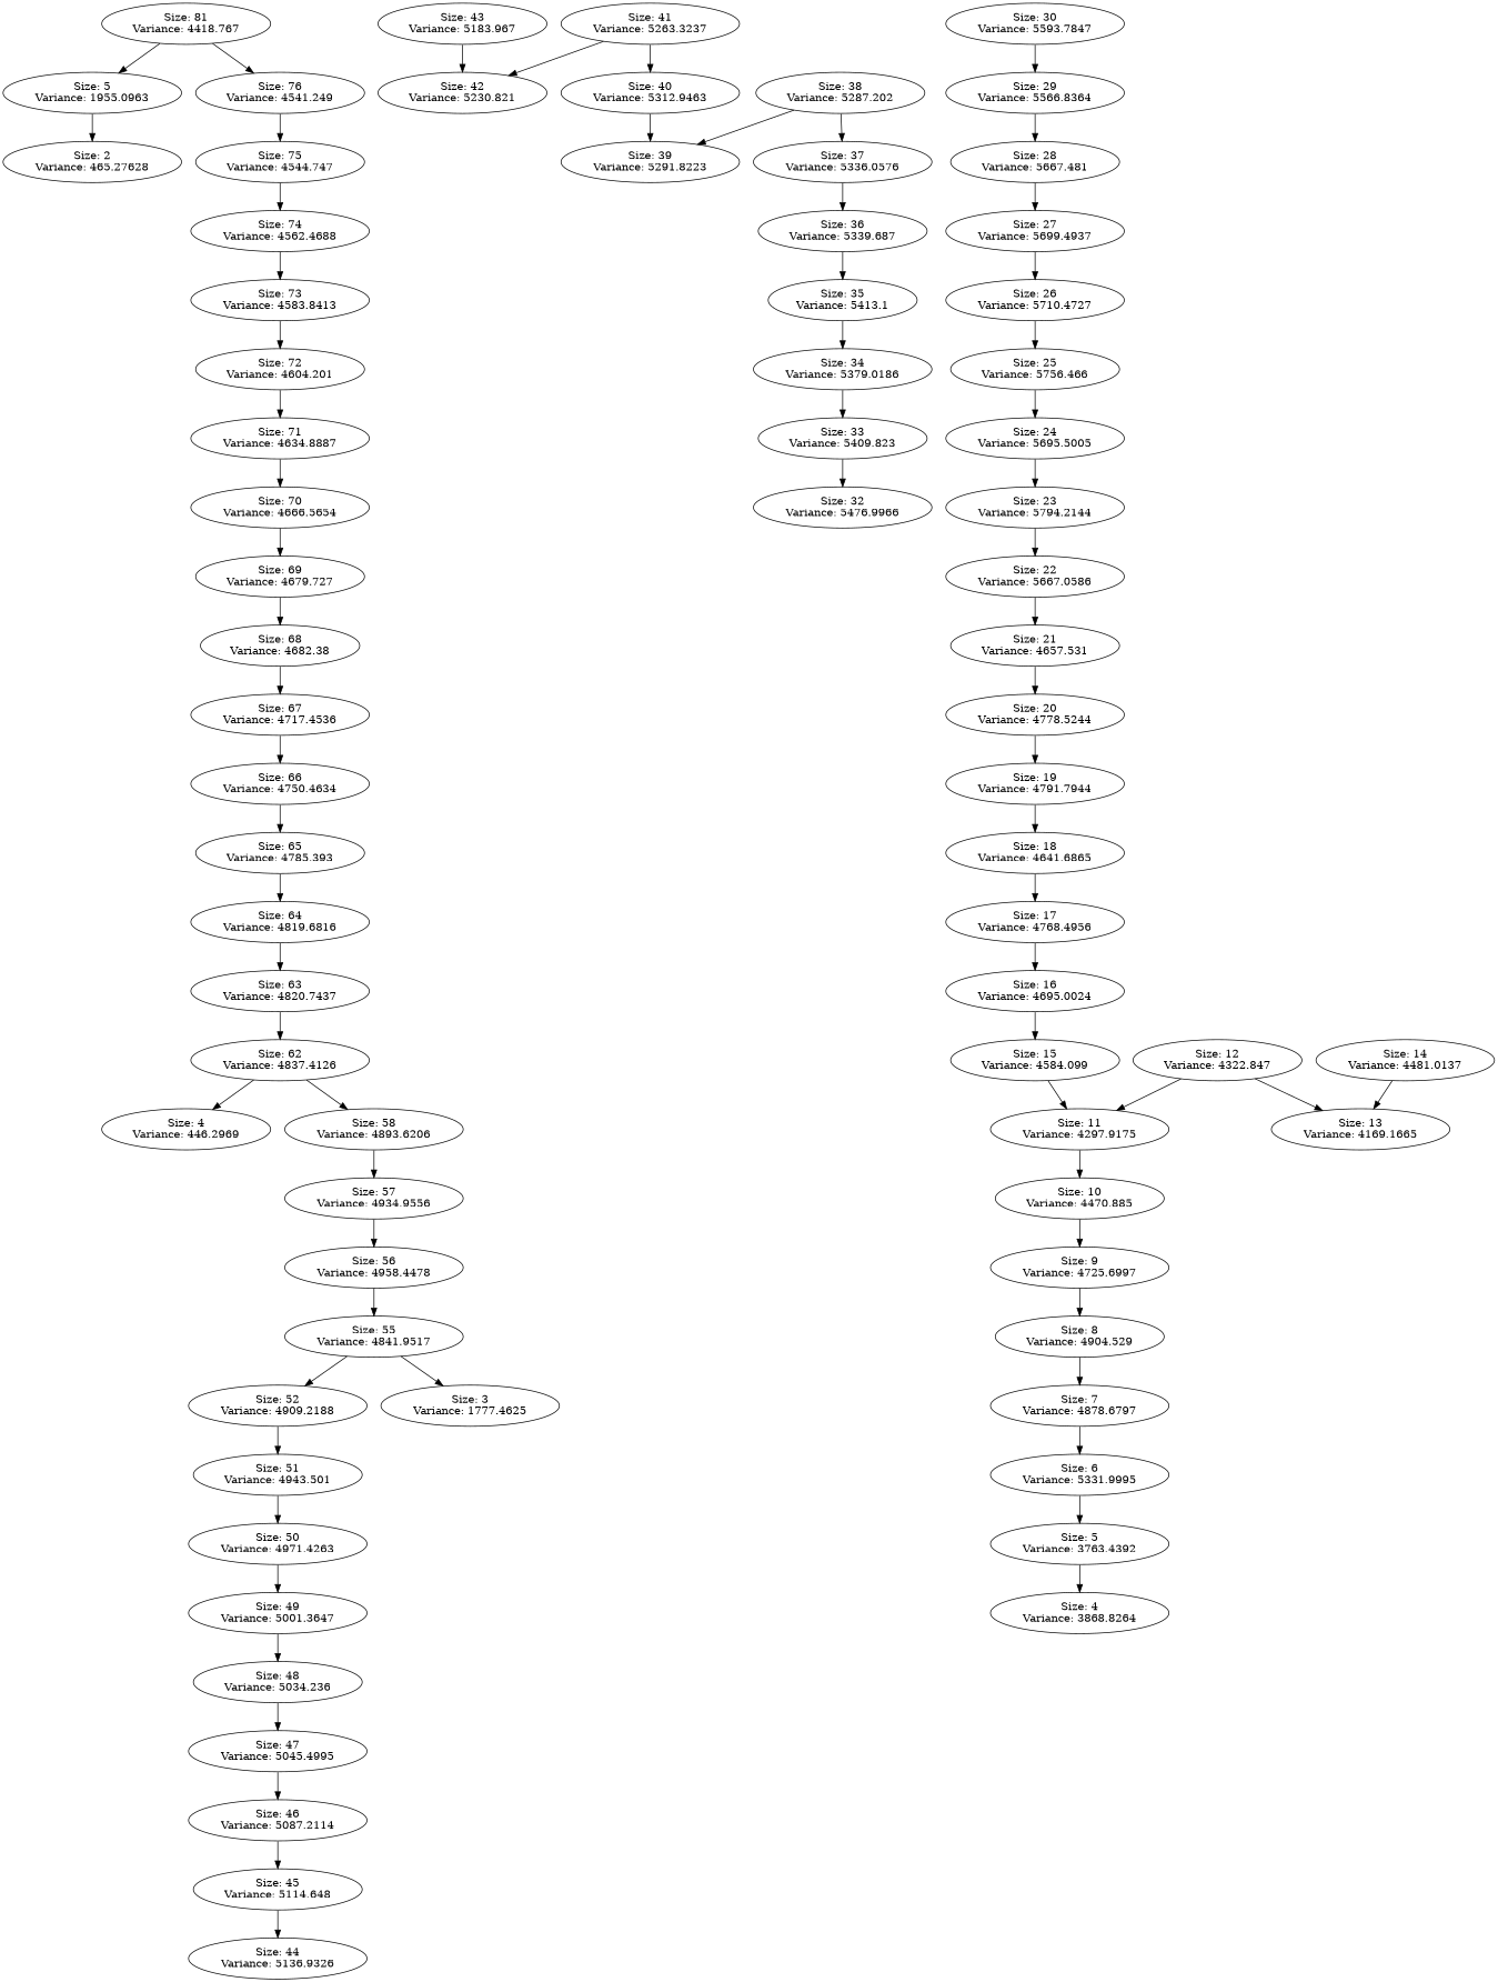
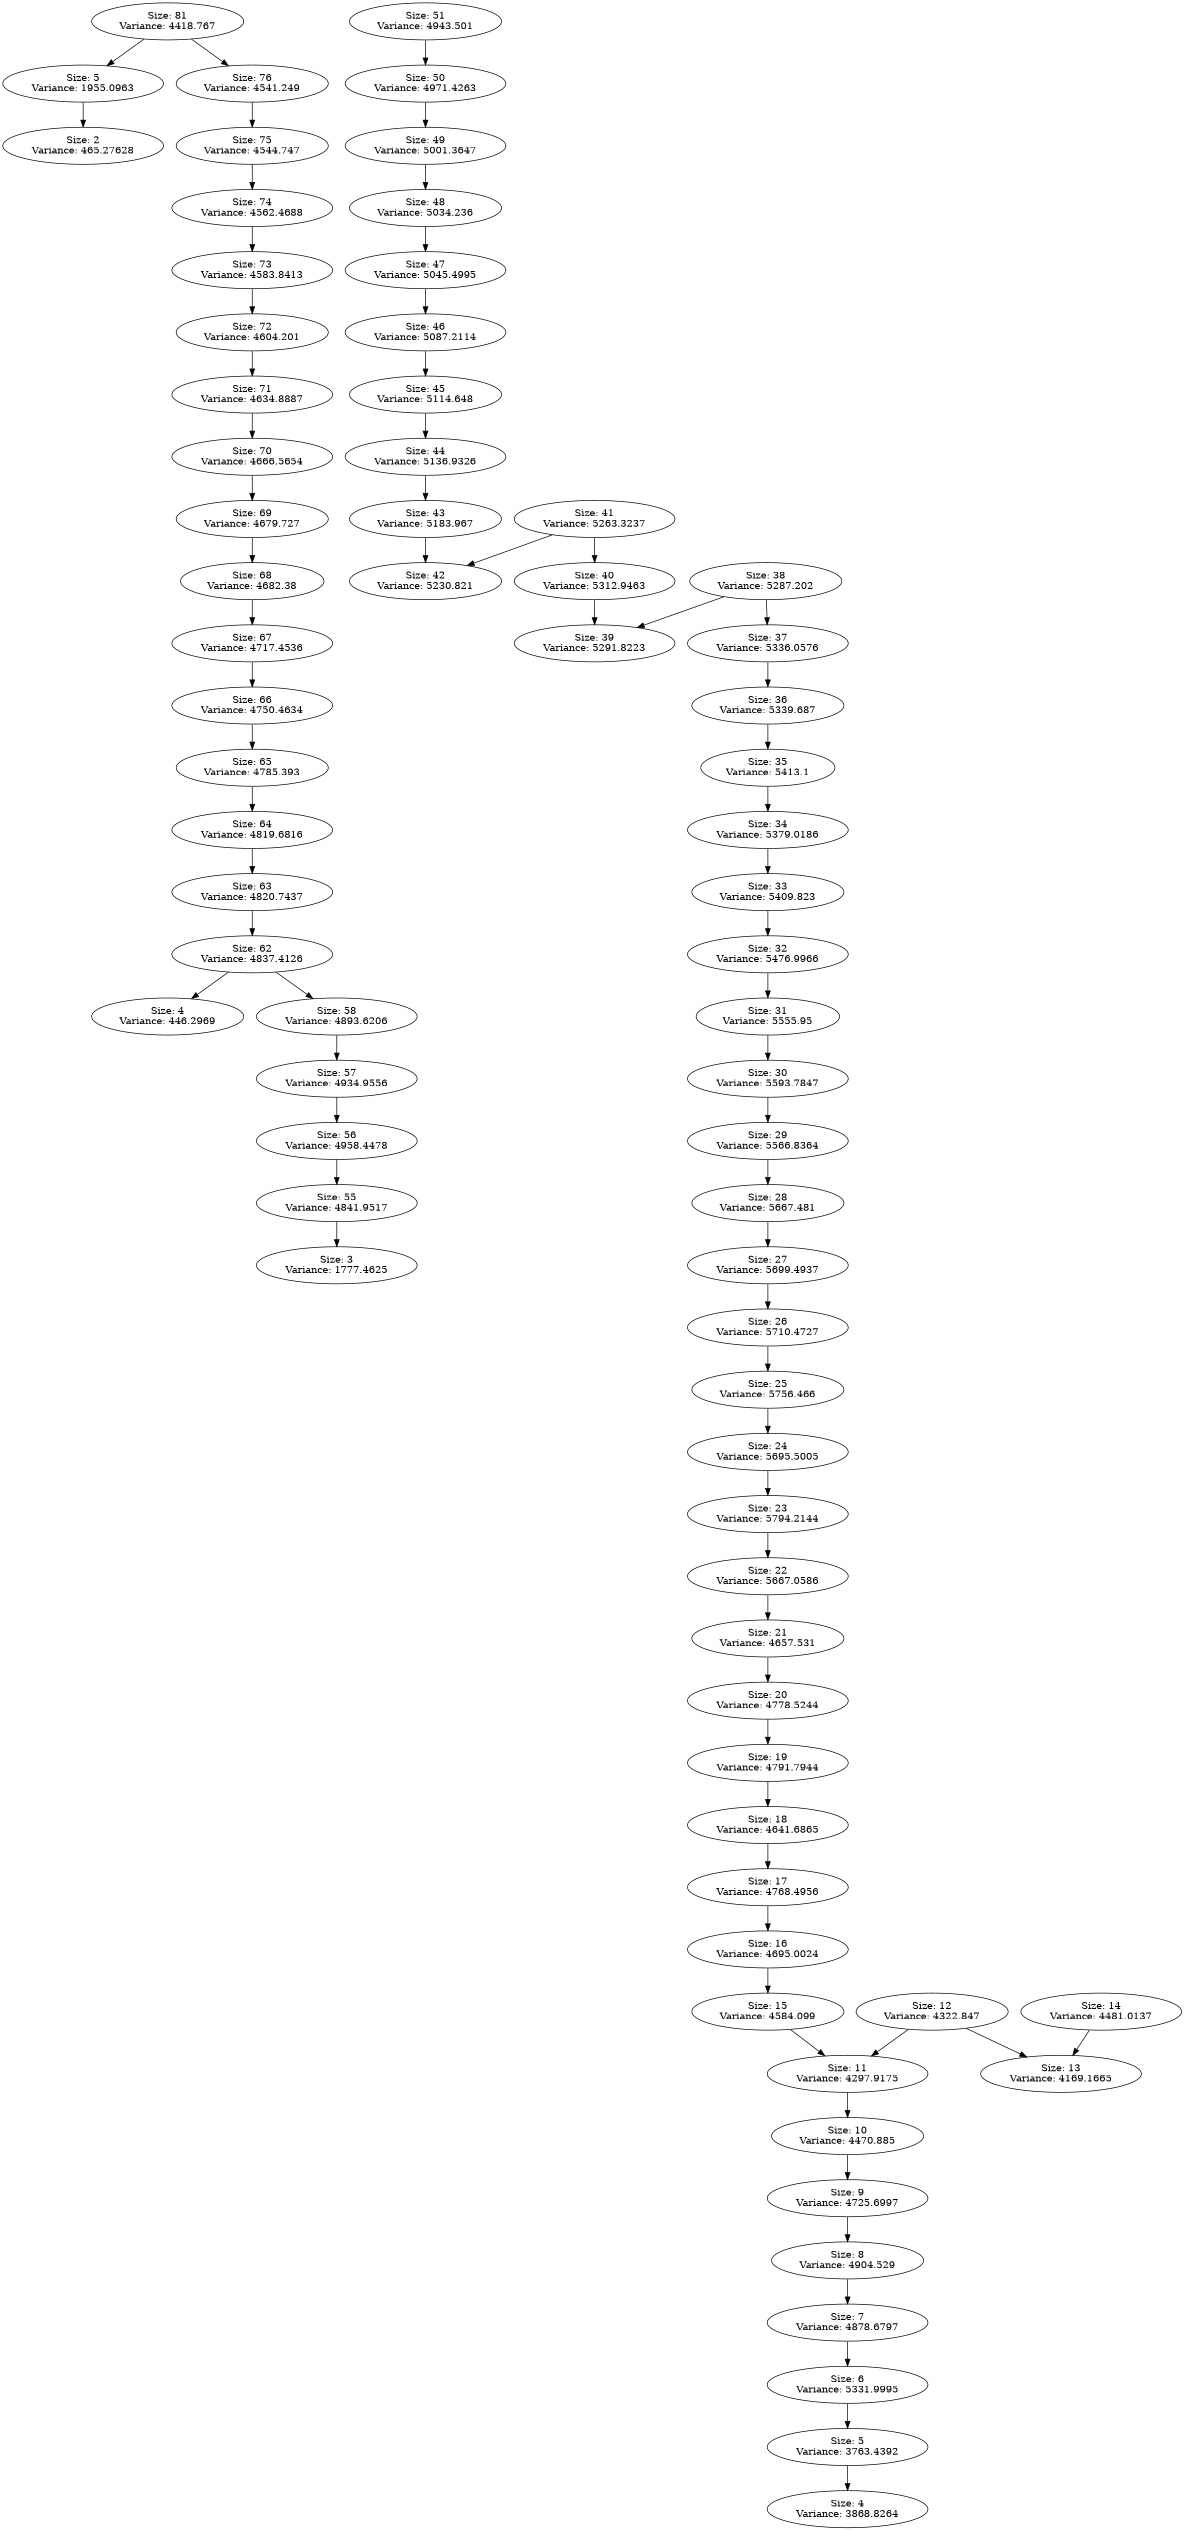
  digraph {
    L=67
    "Size: 81\nVariance: 4418.767"
    "Size: 5\nVariance: 1955.0963"
    "Size: 76\nVariance: 4541.249"
    "Size: 2\nVariance: 465.27628"
    "Size: 75\nVariance: 4544.747"
    "Size: 74\nVariance: 4562.4688"
    "Size: 73\nVariance: 4583.8413"
    "Size: 72\nVariance: 4604.201"
    "Size: 71\nVariance: 4634.8887"
    "Size: 70\nVariance: 4666.5654"
    "Size: 69\nVariance: 4679.727"
    "Size: 68\nVariance: 4682.38"
    "Size: 67\nVariance: 4717.4536"
    "Size: 66\nVariance: 4750.4634"
    "Size: 65\nVariance: 4785.393"
    "Size: 64\nVariance: 4819.6816"
    "Size: 63\nVariance: 4820.7437"
    "Size: 62\nVariance: 4837.4126"
    "Size: 4\nVariance: 446.2969"
    "Size: 58\nVariance: 4893.6206"
    "Size: 57\nVariance: 4934.9556"
    "Size: 56\nVariance: 4958.4478"
    "Size: 55\nVariance: 4841.9517"
-   "Size: 52\nVariance: 4909.2188"
    "Size: 3\nVariance: 1777.4625"
    "Size: 51\nVariance: 4943.501"
    "Size: 50\nVariance: 4971.4263"
    "Size: 49\nVariance: 5001.3647"
    "Size: 48\nVariance: 5034.236"
    "Size: 47\nVariance: 5045.4995"
    "Size: 46\nVariance: 5087.2114"
    "Size: 45\nVariance: 5114.648"
    "Size: 44\nVariance: 5136.9326"
    "Size: 43\nVariance: 5183.967"
    "Size: 42\nVariance: 5230.821"
    "Size: 41\nVariance: 5263.3237"
    "Size: 40\nVariance: 5312.9463"
    "Size: 39\nVariance: 5291.8223"
    "Size: 38\nVariance: 5287.202"
    "Size: 37\nVariance: 5336.0576"
    "Size: 36\nVariance: 5339.687"
    "Size: 35\nVariance: 5413.1"
    "Size: 34\nVariance: 5379.0186"
    "Size: 33\nVariance: 5409.823"
    "Size: 32\nVariance: 5476.9966"
+   "Size: 31\nVariance: 5555.95"
    "Size: 30\nVariance: 5593.7847"
    "Size: 29\nVariance: 5566.8364"
    "Size: 28\nVariance: 5667.481"
    "Size: 27\nVariance: 5699.4937"
    "Size: 26\nVariance: 5710.4727"
    "Size: 25\nVariance: 5756.466"
    "Size: 24\nVariance: 5695.5005"
    "Size: 23\nVariance: 5794.2144"
    "Size: 22\nVariance: 5667.0586"
    "Size: 21\nVariance: 4657.531"
    "Size: 20\nVariance: 4778.5244"
    "Size: 19\nVariance: 4791.7944"
    "Size: 18\nVariance: 4641.6865"
    "Size: 17\nVariance: 4768.4956"
    "Size: 16\nVariance: 4695.0024"
    "Size: 15\nVariance: 4584.099"
    "Size: 11\nVariance: 4297.9175"
    "Size: 14\nVariance: 4481.0137"
    "Size: 13\nVariance: 4169.1665"
    "Size: 12\nVariance: 4322.847"
    "Size: 10\nVariance: 4470.885"
    "Size: 9\nVariance: 4725.6997"
    "Size: 8\nVariance: 4904.529"
    "Size: 7\nVariance: 4878.6797"
    "Size: 6\nVariance: 5331.9995"
    "Size: 5\nVariance: 3763.4392"
    "Size: 4\nVariance: 3868.8264"
    "Size: 81\nVariance: 4418.767" -> "Size: 5\nVariance: 1955.0963"
    "Size: 81\nVariance: 4418.767" -> "Size: 76\nVariance: 4541.249"
    "Size: 5\nVariance: 1955.0963" -> "Size: 2\nVariance: 465.27628"
    "Size: 76\nVariance: 4541.249" -> "Size: 75\nVariance: 4544.747"
    "Size: 75\nVariance: 4544.747" -> "Size: 74\nVariance: 4562.4688"
    "Size: 74\nVariance: 4562.4688" -> "Size: 73\nVariance: 4583.8413"
    "Size: 73\nVariance: 4583.8413" -> "Size: 72\nVariance: 4604.201"
    "Size: 72\nVariance: 4604.201" -> "Size: 71\nVariance: 4634.8887"
    "Size: 71\nVariance: 4634.8887" -> "Size: 70\nVariance: 4666.5654"
    "Size: 70\nVariance: 4666.5654" -> "Size: 69\nVariance: 4679.727"
    "Size: 69\nVariance: 4679.727" -> "Size: 68\nVariance: 4682.38"
    "Size: 68\nVariance: 4682.38" -> "Size: 67\nVariance: 4717.4536"
    "Size: 67\nVariance: 4717.4536" -> "Size: 66\nVariance: 4750.4634"
    "Size: 66\nVariance: 4750.4634" -> "Size: 65\nVariance: 4785.393"
    "Size: 65\nVariance: 4785.393" -> "Size: 64\nVariance: 4819.6816"
    "Size: 64\nVariance: 4819.6816" -> "Size: 63\nVariance: 4820.7437"
    "Size: 63\nVariance: 4820.7437" -> "Size: 62\nVariance: 4837.4126"
    "Size: 62\nVariance: 4837.4126" -> "Size: 4\nVariance: 446.2969"
    "Size: 62\nVariance: 4837.4126" -> "Size: 58\nVariance: 4893.6206"
    "Size: 58\nVariance: 4893.6206" -> "Size: 57\nVariance: 4934.9556"
    "Size: 57\nVariance: 4934.9556" -> "Size: 56\nVariance: 4958.4478"
    "Size: 56\nVariance: 4958.4478" -> "Size: 55\nVariance: 4841.9517"
-   "Size: 55\nVariance: 4841.9517" -> "Size: 52\nVariance: 4909.2188"
    "Size: 55\nVariance: 4841.9517" -> "Size: 3\nVariance: 1777.4625"
-   "Size: 52\nVariance: 4909.2188" -> "Size: 51\nVariance: 4943.501"
    "Size: 51\nVariance: 4943.501" -> "Size: 50\nVariance: 4971.4263"
    "Size: 50\nVariance: 4971.4263" -> "Size: 49\nVariance: 5001.3647"
    "Size: 49\nVariance: 5001.3647" -> "Size: 48\nVariance: 5034.236"
    "Size: 48\nVariance: 5034.236" -> "Size: 47\nVariance: 5045.4995"
    "Size: 47\nVariance: 5045.4995" -> "Size: 46\nVariance: 5087.2114"
    "Size: 46\nVariance: 5087.2114" -> "Size: 45\nVariance: 5114.648"
    "Size: 45\nVariance: 5114.648" -> "Size: 44\nVariance: 5136.9326"
+   "Size: 44\nVariance: 5136.9326" -> "Size: 43\nVariance: 5183.967"
    "Size: 43\nVariance: 5183.967" -> "Size: 42\nVariance: 5230.821"
    "Size: 41\nVariance: 5263.3237" -> "Size: 42\nVariance: 5230.821"
    "Size: 41\nVariance: 5263.3237" -> "Size: 40\nVariance: 5312.9463"
    "Size: 40\nVariance: 5312.9463" -> "Size: 39\nVariance: 5291.8223"
    "Size: 38\nVariance: 5287.202" -> "Size: 39\nVariance: 5291.8223"
    "Size: 38\nVariance: 5287.202" -> "Size: 37\nVariance: 5336.0576"
    "Size: 37\nVariance: 5336.0576" -> "Size: 36\nVariance: 5339.687"
    "Size: 36\nVariance: 5339.687" -> "Size: 35\nVariance: 5413.1"
    "Size: 35\nVariance: 5413.1" -> "Size: 34\nVariance: 5379.0186"
    "Size: 34\nVariance: 5379.0186" -> "Size: 33\nVariance: 5409.823"
    "Size: 33\nVariance: 5409.823" -> "Size: 32\nVariance: 5476.9966"
+   "Size: 32\nVariance: 5476.9966" -> "Size: 31\nVariance: 5555.95"
+   "Size: 31\nVariance: 5555.95" -> "Size: 30\nVariance: 5593.7847"
    "Size: 30\nVariance: 5593.7847" -> "Size: 29\nVariance: 5566.8364"
    "Size: 29\nVariance: 5566.8364" -> "Size: 28\nVariance: 5667.481"
    "Size: 28\nVariance: 5667.481" -> "Size: 27\nVariance: 5699.4937"
    "Size: 27\nVariance: 5699.4937" -> "Size: 26\nVariance: 5710.4727"
    "Size: 26\nVariance: 5710.4727" -> "Size: 25\nVariance: 5756.466"
    "Size: 25\nVariance: 5756.466" -> "Size: 24\nVariance: 5695.5005"
    "Size: 24\nVariance: 5695.5005" -> "Size: 23\nVariance: 5794.2144"
    "Size: 23\nVariance: 5794.2144" -> "Size: 22\nVariance: 5667.0586"
    "Size: 22\nVariance: 5667.0586" -> "Size: 21\nVariance: 4657.531"
    "Size: 21\nVariance: 4657.531" -> "Size: 20\nVariance: 4778.5244"
    "Size: 20\nVariance: 4778.5244" -> "Size: 19\nVariance: 4791.7944"
    "Size: 19\nVariance: 4791.7944" -> "Size: 18\nVariance: 4641.6865"
    "Size: 18\nVariance: 4641.6865" -> "Size: 17\nVariance: 4768.4956"
    "Size: 17\nVariance: 4768.4956" -> "Size: 16\nVariance: 4695.0024"
    "Size: 16\nVariance: 4695.0024" -> "Size: 15\nVariance: 4584.099"
    "Size: 15\nVariance: 4584.099" -> "Size: 11\nVariance: 4297.9175"
    "Size: 11\nVariance: 4297.9175" -> "Size: 10\nVariance: 4470.885"
    "Size: 14\nVariance: 4481.0137" -> "Size: 13\nVariance: 4169.1665"
    "Size: 12\nVariance: 4322.847" -> "Size: 11\nVariance: 4297.9175"
    "Size: 12\nVariance: 4322.847" -> "Size: 13\nVariance: 4169.1665"
    "Size: 10\nVariance: 4470.885" -> "Size: 9\nVariance: 4725.6997"
    "Size: 9\nVariance: 4725.6997" -> "Size: 8\nVariance: 4904.529"
    "Size: 8\nVariance: 4904.529" -> "Size: 7\nVariance: 4878.6797"
    "Size: 7\nVariance: 4878.6797" -> "Size: 6\nVariance: 5331.9995"
    "Size: 6\nVariance: 5331.9995" -> "Size: 5\nVariance: 3763.4392"
    "Size: 5\nVariance: 3763.4392" -> "Size: 4\nVariance: 3868.8264"
  }
